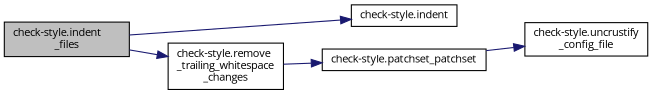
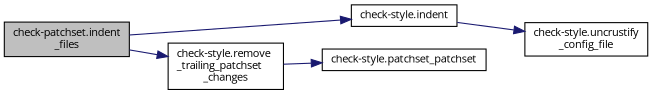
  digraph {
    fontname="Open Sans"
    rankdir=LR
    node [color=black fillcolor=white fontname="Open Sans" fontsize=10 shape=record style=filled]
    edge [color=midnightblue fontname="Open Sans" fontsize=10 labelfontname=Helvetica labelfontsize=10 style=solid]
-   n1 [fillcolor=grey75 fontcolor=black height=0.2 label="check-style.indent\l_files" width=0.4]
+   n1 [fillcolor=grey75 fontcolor=black height=0.2 label="check-patchset.indent\l_files" width=0.4]
    n2 [height=0.2 label="check-style.indent" width=0.4]
-   n3 [height=0.2 label="check-style.remove\l_trailing_whitespace\l_changes" width=0.4]
+   n3 [height=0.2 label="check-style.remove\l_trailing_patchset\l_changes" width=0.4]
    n4 [height=0.2 label="check-style.uncrustify\l_config_file" width=0.4]
    n5 [height=0.2 label="check-style.patchset_patchset" width=0.4]
    n1 -> n2
    n1 -> n3
-   n5 -> n4
+   n2 -> n4
    n3 -> n5
  }
